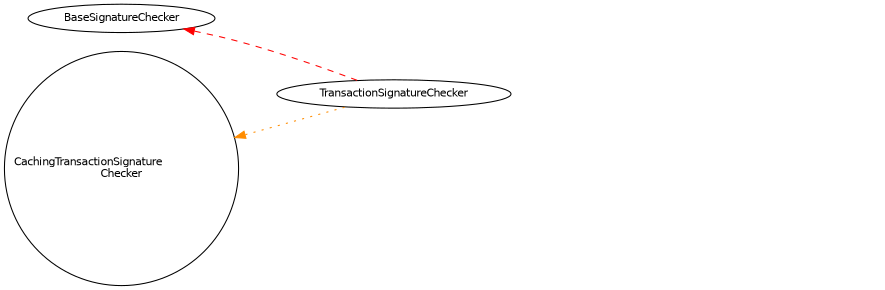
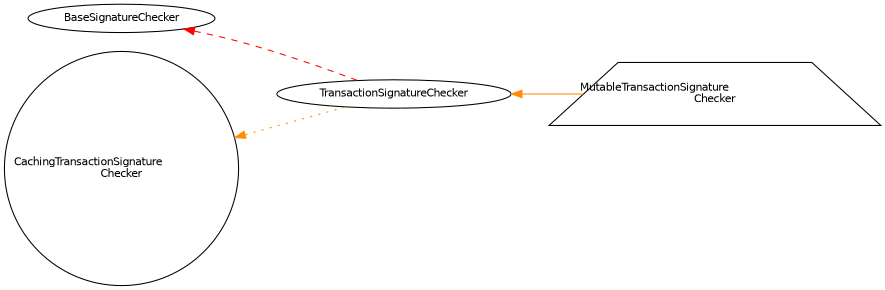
  digraph {
    rankdir=LR
    node [color=black fillcolor=white fontname=Helvetica fontsize=10 shape=ellipse style=filled]
    edge [color=darkorange dir=back fontname=Helvetica fontsize=10 labelfontname=Helvetica labelfontsize=10]
    n1 [height=0.2 label=BaseSignatureChecker width=0.4]
    n2 [height=0.2 label=TransactionSignatureChecker width=0.4]
+   n3 [height=0.2 label="MutableTransactionSignature\lChecker" shape=trapezium width=0.4]
    n4 [height=0.2 label="CachingTransactionSignature\lChecker" shape=circle width=0.4]
    n1 -> n2 [color=red style=dashed]
+   n2 -> n3 [style=solid]
    n4 -> n2 [style=dotted]
  }
